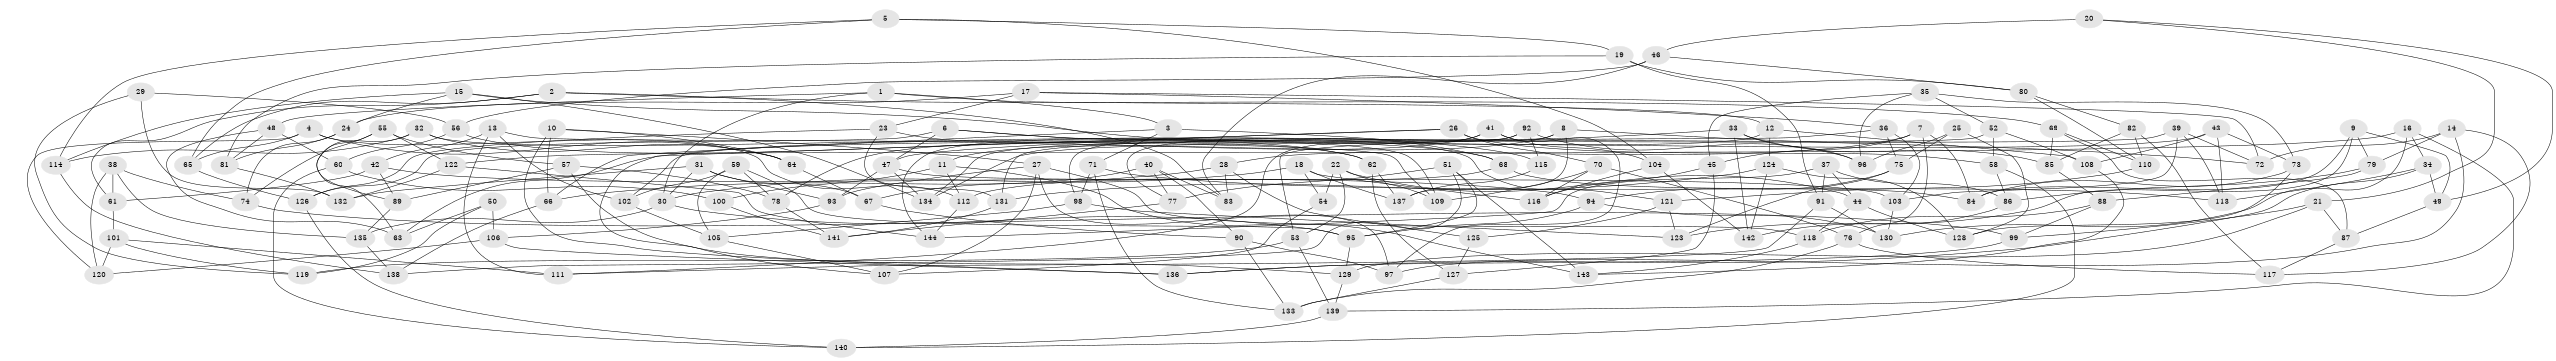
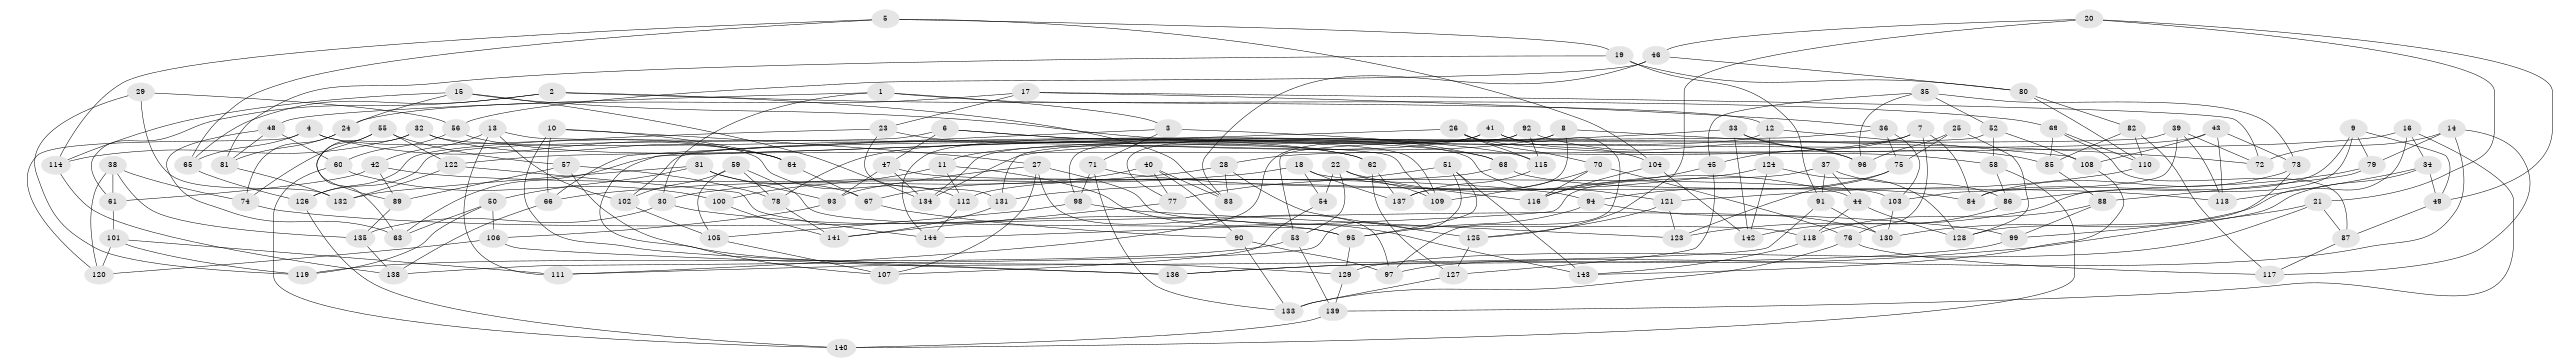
  graph {
    node [color=gray90 style=filled]
    1
    3
    12
    30
    48
    66
    71
    115
    108
    124
    134
    135
    95
    81
    63
    60
    2
    61
    65
    69
    83
    101
    126
    87
    85
    110
    138
    113
    98
    133
    137
    4
    64
    112
    120
    67
    144
    5
    19
    104
    114
    80
    91
    116
    142
    6
    47
    68
    109
    93
    103
    84
    140
    7
    28
    45
    76
    125
    127
    117
    8
    11
    72
    77
    100
    143
    141
    9
    49
    79
    123
    86
    88
    10
    27
    136
    97
    107
    118
    131
    128
    13
    42
    102
    111
    89
    94
    105
    14
    15
    24
    74
    16
    34
    122
    130
    139
    132
    17
    23
    36
    62
    53
    75
    18
    54
    82
    20
    21
    46
    99
    129
    56
    22
    44
    119
    25
    96
    26
    58
    70
    106
    29
    31
    50
    90
    32
    121
    33
    35
    52
    73
    37
    38
    39
    40
    41
    78
    43
    51
    55
    57
    59
    92
    1 -- 3
    1 -- 12
    1 -- 30
    1 -- 48
    3 -- 66
    3 -- 71
    3 -- 115
    12 -- 108
    12 -- 124
    12 -- 134
    30 -- 135
    30 -- 95
    48 -- 81
    48 -- 63
    48 -- 60
    66 -- 138
    71 -- 113
    71 -- 98
    71 -- 133
    115 -- 137
    108 -- 143
    124 -- 142
    124 -- 131
    124 -- 128
    135 -- 138
    95 -- 129
    81 -- 132
    60 -- 140
    60 -- 100
    2 -- 61
    2 -- 65
    2 -- 69
    2 -- 83
    61 -- 101
    65 -- 126
    69 -- 87
    69 -- 85
    69 -- 110
    101 -- 120
    101 -- 111
    101 -- 119
    126 -- 140
    87 -- 117
    85 -- 88
    110 -- 121
    98 -- 123
    98 -- 105
    4 -- 65
    4 -- 64
    4 -- 112
    4 -- 120
    64 -- 67
    112 -- 144
    67 -- 90
    5 -- 65
    5 -- 19
    5 -- 104
    5 -- 114
    19 -- 81
    19 -- 80
    19 -- 91
    104 -- 116
    104 -- 142
    114 -- 138
    80 -- 110
    80 -- 82
    91 -- 111
    91 -- 130
    6 -- 126
    6 -- 47
    6 -- 68
    6 -- 109
    47 -- 134
    47 -- 93
    47 -- 103
    68 -- 112
    68 -- 84
    93 -- 106
    103 -- 130
    7 -- 84
    7 -- 28
    7 -- 45
    7 -- 76
    28 -- 66
    28 -- 83
    28 -- 125
    45 -- 116
    45 -- 127
    76 -- 133
    76 -- 117
    125 -- 127
    127 -- 133
    8 -- 137
    8 -- 11
    8 -- 72
    8 -- 77
    11 -- 112
    11 -- 100
    11 -- 143
    77 -- 141
    100 -- 141
    9 -- 84
    9 -- 49
    9 -- 79
    9 -- 123
    49 -- 87
    79 -- 86
    79 -- 88
    86 -- 142
    88 -- 118
    88 -- 99
    10 -- 66
    10 -- 64
    10 -- 27
    10 -- 136
    27 -- 93
    27 -- 97
    27 -- 107
    27 -- 118
    118 -- 143
    131 -- 141
    13 -- 109
    13 -- 42
    13 -- 102
    13 -- 111
    42 -- 61
    42 -- 89
    42 -- 94
    102 -- 105
    89 -- 135
    94 -- 95
    94 -- 130
    105 -- 107
    14 -- 117
    14 -- 72
    14 -- 79
    14 -- 97
    15 -- 134
    15 -- 114
    15 -- 68
    15 -- 24
    24 -- 81
    24 -- 74
    74 -- 99
    16 -- 34
    16 -- 122
    16 -- 130
    16 -- 139
    34 -- 113
    34 -- 49
    34 -- 136
    122 -- 144
    122 -- 132
    139 -- 140
    17 -- 72
    17 -- 24
    17 -- 23
    17 -- 36
    23 -- 126
    23 -- 131
    23 -- 62
    36 -- 103
    36 -- 53
    36 -- 75
    62 -- 137
    62 -- 127
    53 -- 139
    53 -- 119
    75 -- 123
    75 -- 94
    18 -- 30
    18 -- 137
    18 -- 116
    18 -- 54
    54 -- 107
    82 -- 85
    82 -- 110
    82 -- 117
+   20 -- 125
    20 -- 49
    20 -- 21
    20 -- 46
    21 -- 87
    21 -- 99
    21 -- 129
    46 -- 83
    46 -- 80
    46 -- 56
    99 -- 136
    129 -- 139
    56 -- 60
    56 -- 62
    22 -- 109
    22 -- 53
    22 -- 54
    22 -- 44
    44 -- 118
    44 -- 128
    25 -- 128
    25 -- 75
    25 -- 96
-   26 -- 47
+   26 -- 115
    26 -- 107
    26 -- 58
    26 -- 70
    58 -- 140
    58 -- 86
    70 -- 116
    70 -- 109
    70 -- 76
    106 -- 120
    106 -- 136
    29 -- 132
    29 -- 56
    29 -- 119
    31 -- 67
    31 -- 93
    31 -- 132
-   31 -- 30
+   31 -- 50
    50 -- 63
    50 -- 119
    50 -- 106
    90 -- 133
    90 -- 97
    32 -- 63
    32 -- 64
    32 -- 114
    32 -- 121
    121 -- 125
    121 -- 123
    33 -- 63
    33 -- 85
    33 -- 142
    33 -- 96
    35 -- 45
    35 -- 96
    35 -- 52
    35 -- 73
    52 -- 108
    52 -- 131
    52 -- 58
    73 -- 84
    73 -- 128
    37 -- 144
    37 -- 91
    37 -- 86
    37 -- 44
    38 -- 135
    38 -- 61
    38 -- 120
    38 -- 74
    39 -- 113
    39 -- 103
    39 -- 72
    39 -- 102
    40 -- 83
    40 -- 67
    40 -- 77
    40 -- 90
    41 -- 104
    41 -- 97
    41 -- 111
    41 -- 78
    78 -- 141
    43 -- 108
    43 -- 134
    43 -- 113
    43 -- 73
    51 -- 95
    51 -- 138
    51 -- 77
    51 -- 143
    55 -- 89
    55 -- 74
    55 -- 122
    55 -- 57
    57 -- 89
    57 -- 129
    57 -- 78
    59 -- 95
    59 -- 102
    59 -- 105
    59 -- 78
    92 -- 115
    92 -- 98
    92 -- 144
    92 -- 96
  }
